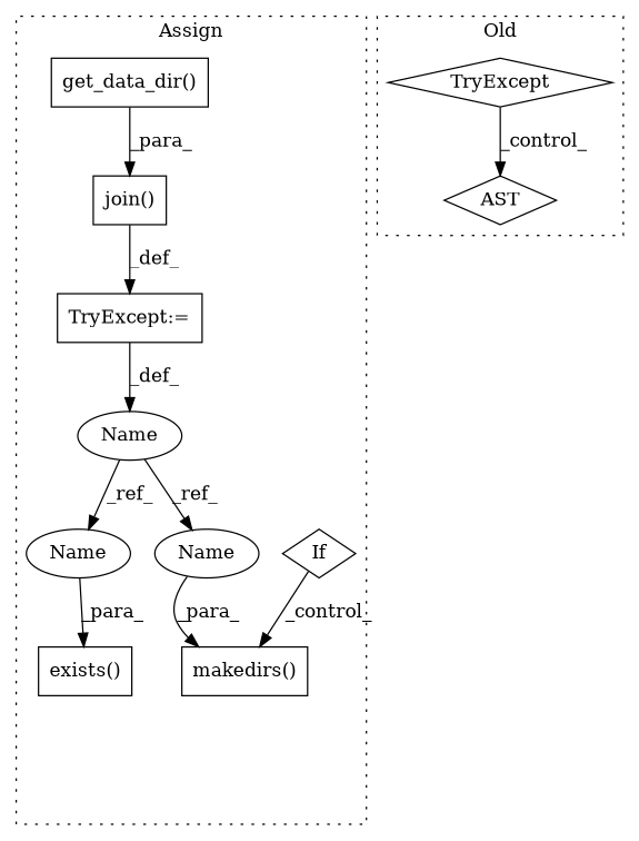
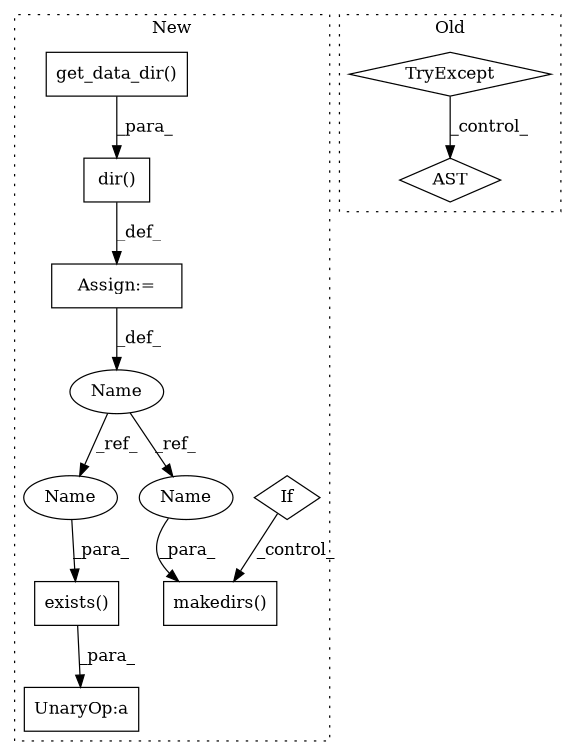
  digraph {
    node [a=75 l=16 shape=box]
    n1 [l="12,1" label="makedirs()" s="30366,30394"]
    n2 [a=96 l=3 label=If s=30313 shape=diamond]
+   n3 [a=61 l=36 label="UnaryOp:a" s=30316]
    n4 [a=87 label=Name s=30197 shape=ellipse]
    n5 [l="15,1" label="exists()" s="30320,30351"]
-   n6 [l="13,1" label="join()" s="30216,30303"]
-   n7 [a=68 l=3 label="TryExcept:=" s=30213]
+   n6 [l="13,1" label="dir()" s="30216,30303"]
+   n7 [a=68 l=3 label="Assign:=" s=30213]
    n8 [l=30 label="get_data_dir()" s=30229]
    n9 [a=87 label=Name s=30335 shape=ellipse]
    n10 [a=87 label=Name s=30378 shape=ellipse]
    n11 [a=2 l="6,0" label=AST s="30386,0" shape=diamond]
    n12 [a=71 l=21 label=TryExcept s=30255 shape=diamond]
    subgraph cluster_1 {
-     label=Assign
+     label=New
      style=dotted
      n1
      n2
+     n3
      n4
      n5
      n6
      n7
      n8
      n9
      n10
    }
    subgraph cluster_2 {
      label=Old
      style=dotted
      n11
      n12
    }
    n2 -> n1 [label=_control_]
    n4 -> n9 [label=_ref_]
    n4 -> n10 [label=_ref_]
+   n5 -> n3 [label=_para_]
    n6 -> n7 [label=_def_]
    n7 -> n4 [label=_def_]
    n8 -> n6 [label=_para_]
    n9 -> n5 [label=_para_]
    n10 -> n1 [label=_para_]
    n12 -> n11 [label=_control_]
  }
